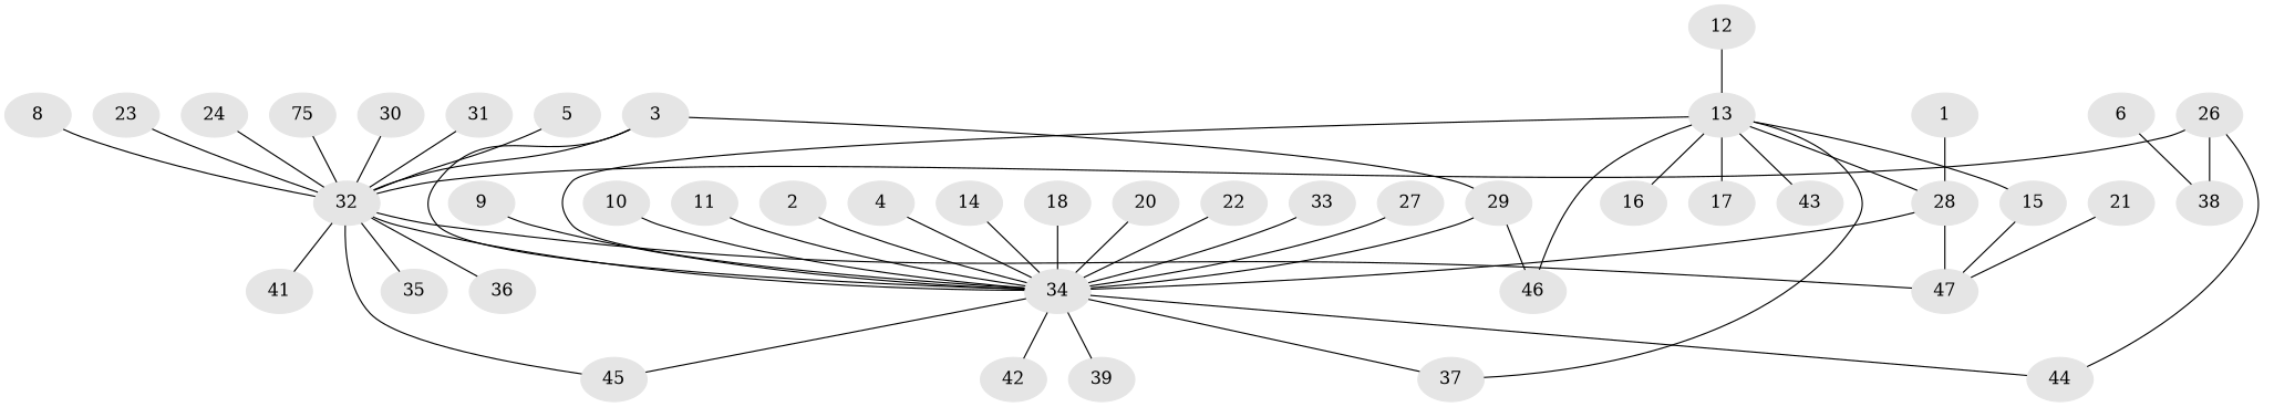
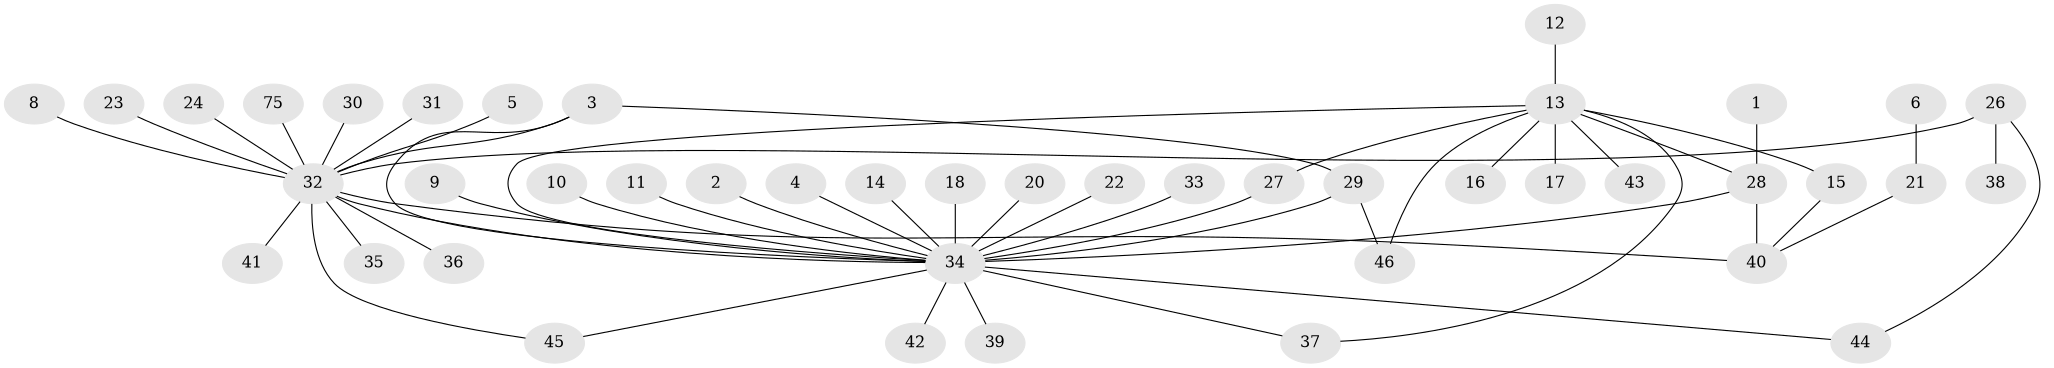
  graph {
    node [color=gray90 style=filled]
    edge [weight=1.0]
    1
    28
    32
    34
-   40 [label=47]
+   40
    35
    36
    41
    45
    2
    37
    39
    42
    44
    3
    29
    46
    4
    5
    6
    38
    8
    9
    10
    11
    12
    13
    15
    16
    17
    27
    43
    14
    18
    20
    21
    22
    23
    24
    n40 [label=75]
    26
    30
    31
    33
    1 -- 28
    28 -- 34 [weight=2.0]
    28 -- 40
    32 -- 34
    32 -- 40 [weight=2.0]
    32 -- 35
    32 -- 36
    32 -- 41
    32 -- 45
    34 -- 45
    34 -- 37
    34 -- 39
    34 -- 42
    34 -- 44
    2 -- 34
    3 -- 32
    3 -- 34
    3 -- 29
    29 -- 34
    29 -- 46
    4 -- 34
    5 -- 32
-   6 -- 38
+   6 -- 21
    8 -- 32
    9 -- 34
    10 -- 34
    11 -- 34
    12 -- 13
    13 -- 28
    13 -- 34
    13 -- 37
    13 -- 46
    13 -- 15
    13 -- 16
    13 -- 17
+   13 -- 27
    13 -- 43
    15 -- 40
    27 -- 34
    14 -- 34
    18 -- 34 [weight=2.0]
    20 -- 34
    21 -- 40
    22 -- 34
    23 -- 32
    24 -- 32
    n40 -- 32
    26 -- 32
    26 -- 44
    26 -- 38 [weight=2.0]
    30 -- 32
    31 -- 32
    33 -- 34
  }
